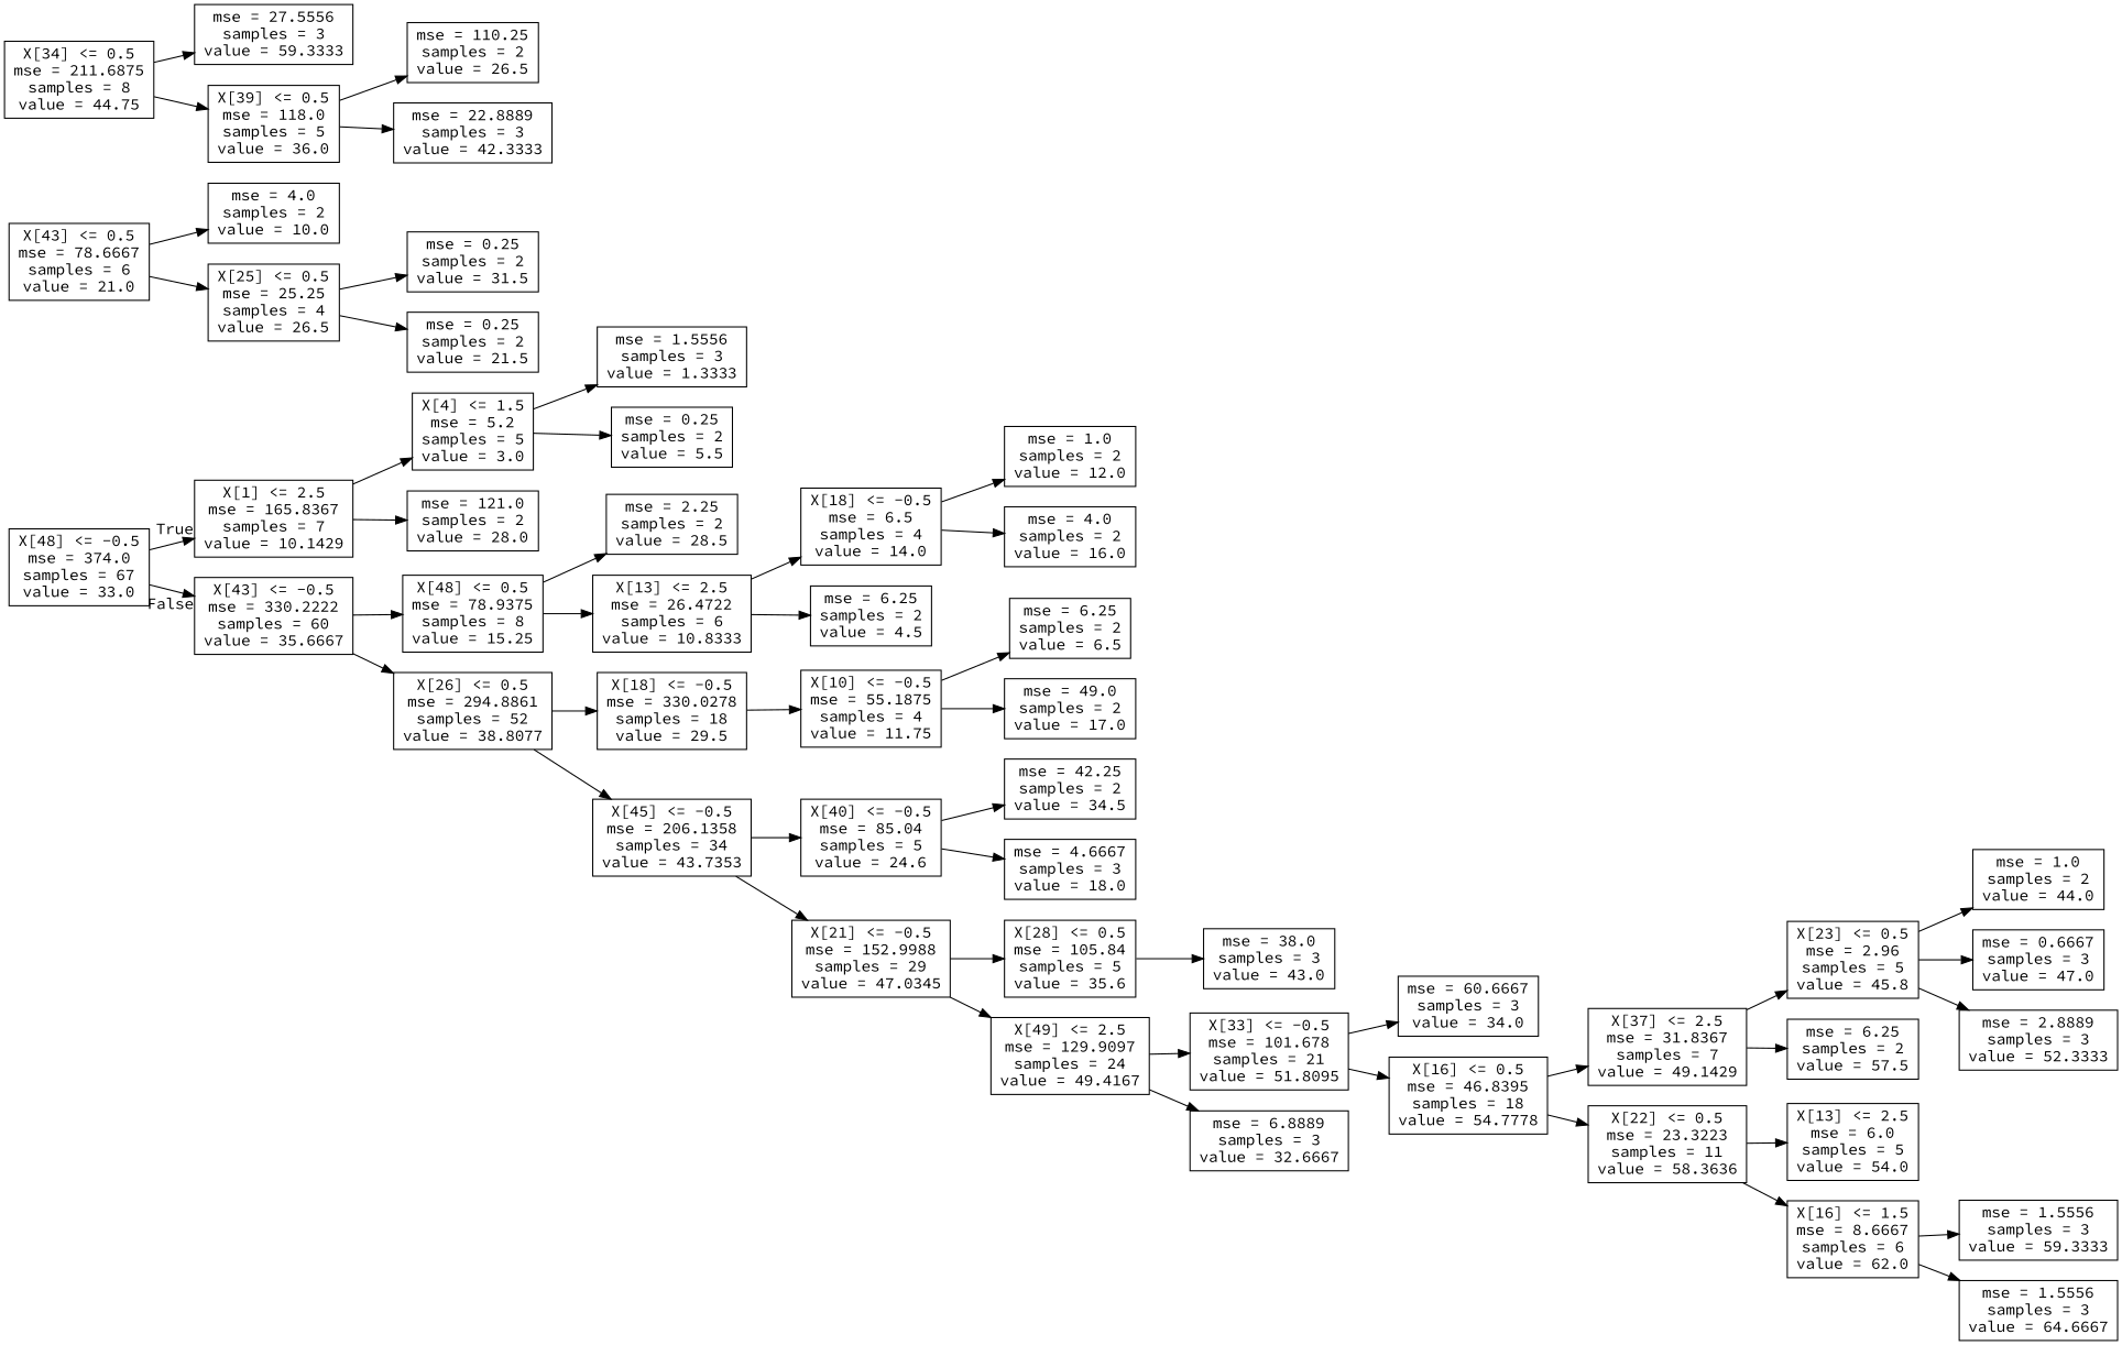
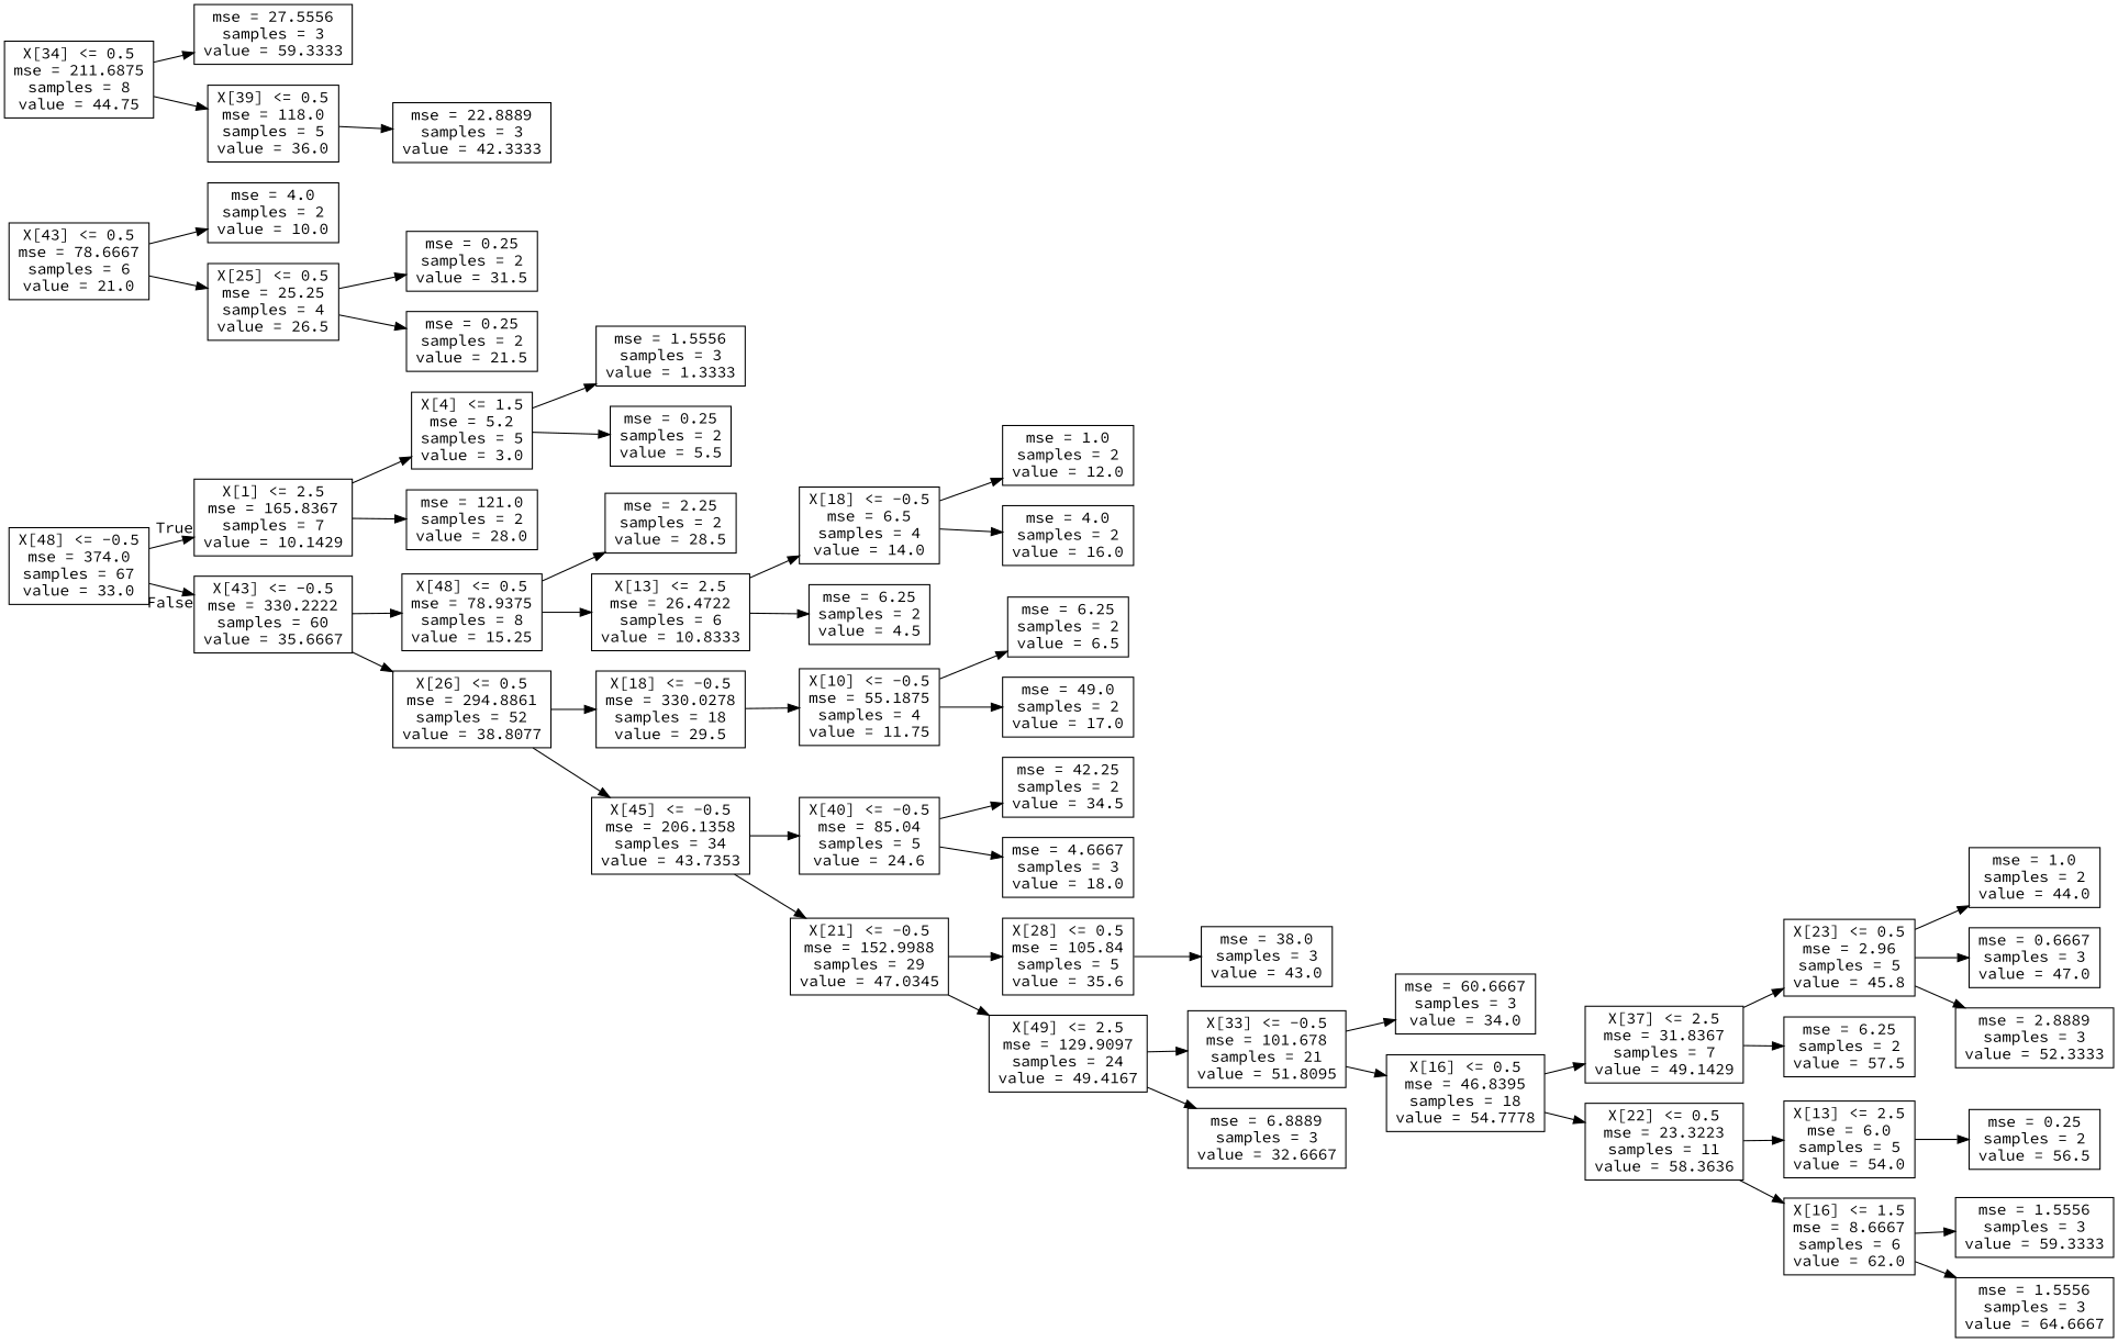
  digraph {
    fontname="Source Code Pro"
    rankdir=LR
    node [fontname="Source Code Pro" shape=box]
    edge [fontname="Source Code Pro"]
    n1 [label="X[48] <= -0.5\nmse = 374.0\nsamples = 67\nvalue = 33.0"]
    n2 [label="X[1] <= 2.5\nmse = 165.8367\nsamples = 7\nvalue = 10.1429"]
    n3 [label="X[43] <= -0.5\nmse = 330.2222\nsamples = 60\nvalue = 35.6667"]
    n4 [label="X[4] <= 1.5\nmse = 5.2\nsamples = 5\nvalue = 3.0"]
    n5 [label="mse = 121.0\nsamples = 2\nvalue = 28.0"]
    n6 [label="X[48] <= 0.5\nmse = 78.9375\nsamples = 8\nvalue = 15.25"]
    n7 [label="X[26] <= 0.5\nmse = 294.8861\nsamples = 52\nvalue = 38.8077"]
    n8 [label="mse = 1.5556\nsamples = 3\nvalue = 1.3333"]
    n9 [label="mse = 0.25\nsamples = 2\nvalue = 5.5"]
    n10 [label="mse = 2.25\nsamples = 2\nvalue = 28.5"]
    n11 [label="X[13] <= 2.5\nmse = 26.4722\nsamples = 6\nvalue = 10.8333"]
    n12 [label="X[18] <= -0.5\nmse = 330.0278\nsamples = 18\nvalue = 29.5"]
    n13 [label="X[45] <= -0.5\nmse = 206.1358\nsamples = 34\nvalue = 43.7353"]
    n14 [label="X[18] <= -0.5\nmse = 6.5\nsamples = 4\nvalue = 14.0"]
    n15 [label="mse = 6.25\nsamples = 2\nvalue = 4.5"]
    n16 [label="mse = 1.0\nsamples = 2\nvalue = 12.0"]
    n17 [label="mse = 4.0\nsamples = 2\nvalue = 16.0"]
    n18 [label="X[10] <= -0.5\nmse = 55.1875\nsamples = 4\nvalue = 11.75"]
    n19 [label="X[40] <= -0.5\nmse = 85.04\nsamples = 5\nvalue = 24.6"]
    n20 [label="X[21] <= -0.5\nmse = 152.9988\nsamples = 29\nvalue = 47.0345"]
    n21 [label="mse = 6.25\nsamples = 2\nvalue = 6.5"]
    n22 [label="mse = 49.0\nsamples = 2\nvalue = 17.0"]
    n23 [label="X[43] <= 0.5\nmse = 78.6667\nsamples = 6\nvalue = 21.0"]
    n24 [label="mse = 4.0\nsamples = 2\nvalue = 10.0"]
    n25 [label="X[25] <= 0.5\nmse = 25.25\nsamples = 4\nvalue = 26.5"]
    n26 [label="X[34] <= 0.5\nmse = 211.6875\nsamples = 8\nvalue = 44.75"]
    n27 [label="mse = 27.5556\nsamples = 3\nvalue = 59.3333"]
    n28 [label="X[39] <= 0.5\nmse = 118.0\nsamples = 5\nvalue = 36.0"]
    n29 [label="mse = 0.25\nsamples = 2\nvalue = 31.5"]
    n30 [label="mse = 0.25\nsamples = 2\nvalue = 21.5"]
-   n31 [label="mse = 110.25\nsamples = 2\nvalue = 26.5"]
    n32 [label="mse = 22.8889\nsamples = 3\nvalue = 42.3333"]
    n33 [label="mse = 42.25\nsamples = 2\nvalue = 34.5"]
    n34 [label="mse = 4.6667\nsamples = 3\nvalue = 18.0"]
    n35 [label="X[28] <= 0.5\nmse = 105.84\nsamples = 5\nvalue = 35.6"]
    n36 [label="X[49] <= 2.5\nmse = 129.9097\nsamples = 24\nvalue = 49.4167"]
    n37 [label="mse = 38.0\nsamples = 3\nvalue = 43.0"]
    n38 [label="X[33] <= -0.5\nmse = 101.678\nsamples = 21\nvalue = 51.8095"]
    n39 [label="mse = 6.8889\nsamples = 3\nvalue = 32.6667"]
    n40 [label="mse = 60.6667\nsamples = 3\nvalue = 34.0"]
    n41 [label="X[16] <= 0.5\nmse = 46.8395\nsamples = 18\nvalue = 54.7778"]
    n42 [label="X[37] <= 2.5\nmse = 31.8367\nsamples = 7\nvalue = 49.1429"]
    n43 [label="X[22] <= 0.5\nmse = 23.3223\nsamples = 11\nvalue = 58.3636"]
    n44 [label="X[23] <= 0.5\nmse = 2.96\nsamples = 5\nvalue = 45.8"]
    n45 [label="mse = 6.25\nsamples = 2\nvalue = 57.5"]
    n46 [label="X[13] <= 2.5\nmse = 6.0\nsamples = 5\nvalue = 54.0"]
    n47 [label="X[16] <= 1.5\nmse = 8.6667\nsamples = 6\nvalue = 62.0"]
    n48 [label="mse = 1.0\nsamples = 2\nvalue = 44.0"]
    n49 [label="mse = 0.6667\nsamples = 3\nvalue = 47.0"]
    n50 [label="mse = 2.8889\nsamples = 3\nvalue = 52.3333"]
+   n51 [label="mse = 0.25\nsamples = 2\nvalue = 56.5"]
    n52 [label="mse = 1.5556\nsamples = 3\nvalue = 59.3333"]
    n53 [label="mse = 1.5556\nsamples = 3\nvalue = 64.6667"]
    n1 -> n2 [headlabel=True labelangle=45 labeldistance=2.5]
    n1 -> n3 [headlabel=False labelangle=-45 labeldistance=2.5]
    n2 -> n4
    n2 -> n5
    n3 -> n6
    n3 -> n7
    n4 -> n8
    n4 -> n9
    n6 -> n10
    n6 -> n11
    n7 -> n12
    n7 -> n13
    n11 -> n14
    n11 -> n15
    n12 -> n18
    n13 -> n19
    n13 -> n20
    n14 -> n16
    n14 -> n17
    n18 -> n21
    n18 -> n22
    n19 -> n33
    n19 -> n34
    n20 -> n35
    n20 -> n36
    n23 -> n24
    n23 -> n25
    n25 -> n29
    n25 -> n30
    n26 -> n27
    n26 -> n28
-   n28 -> n31
    n28 -> n32
    n35 -> n37
    n36 -> n38
    n36 -> n39
    n38 -> n40
    n38 -> n41
    n41 -> n42
    n41 -> n43
    n42 -> n44
    n42 -> n45
    n43 -> n46
    n43 -> n47
    n44 -> n48
    n44 -> n49
    n44 -> n50
+   n46 -> n51
    n47 -> n52
    n47 -> n53
  }
